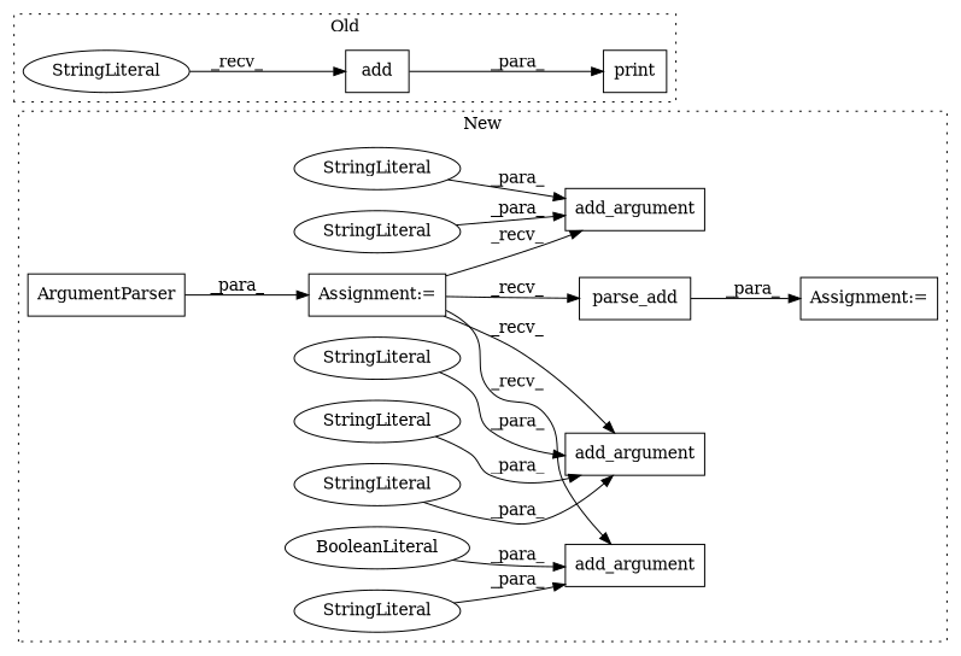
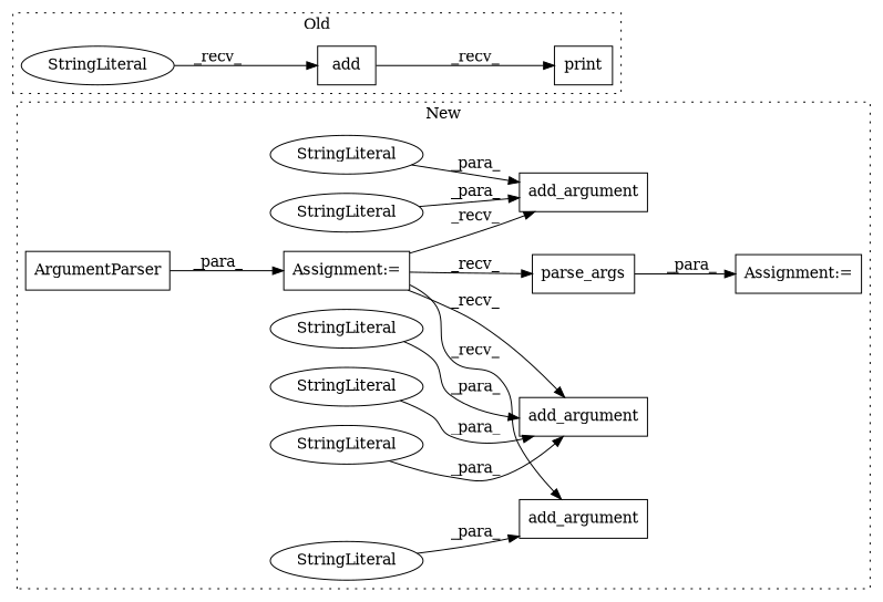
  digraph {
    rankdir=LR
    node [a=32 l="13,1" shape=box]
    n1 [l="15,1" label=ArgumentParser s="618,645"]
    n2 [a=7 l=1 label="Assignment:=" s=608]
    n3 [a=7 l=1 label="Assignment:=" s=943]
    n4 [label=add_argument s="849,932"]
    n5 [a=45 l=8 label=StringLiteral s=873 shape=ellipse]
-   n6 [l=12 label=parse_add s=951]
+   n6 [l=12 label=parse_args s=951]
    n7 [label=add_argument s="758,835"]
    n8 [a=45 l=8 label=StringLiteral s=771 shape=ellipse]
    n9 [a=45 l=6 label=StringLiteral s=780 shape=ellipse]
    n10 [a=45 l=13 label=StringLiteral s=882 shape=ellipse]
    n11 [label=add_argument s="659,744"]
    n12 [a=45 l=11 label=StringLiteral s=672 shape=ellipse]
    n13 [a=45 l=23 label=StringLiteral s=812 shape=ellipse]
-   n14 [a=9 l=4 label=BooleanLiteral s=713 shape=ellipse]
    n15 [l="7,1" label=add s="449,469"]
    n16 [a=45 l=13 label=StringLiteral s=435 shape=ellipse]
    n17 [l="6,1" label=print s="429,470"]
    subgraph cluster_1 {
      label=New
      style=dotted
      n1
      n2
      n3
      n4
      n5
      n6
      n7
      n8
      n9
      n10
      n11
      n12
      n13
-     n14
    }
    subgraph cluster_2 {
      label=Old
      style=dotted
      n15
      n16
      n17
    }
    n1 -> n2 [label=_para_]
    n2 -> n4 [label=_recv_]
    n2 -> n6 [label=_recv_]
    n2 -> n7 [label=_recv_]
    n2 -> n11 [label=_recv_]
    n5 -> n4 [label=_para_]
    n6 -> n3 [label=_para_]
    n8 -> n7 [label=_para_]
    n9 -> n7 [label=_para_]
    n10 -> n4 [label=_para_]
    n12 -> n11 [label=_para_]
    n13 -> n7 [label=_para_]
-   n14 -> n11 [label=_para_]
-   n15 -> n17 [label=_para_]
+   n15 -> n17 [label=_recv_]
    n16 -> n15 [label=_recv_]
  }
